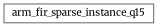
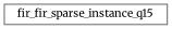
  digraph {
    rankdir=TB
    fontname=Merriweather
-   n1 [color=grey40 fillcolor=white fontname=Merriweather fontsize=10 height=0.2 label=arm_fir_sparse_instance_q15 shape=box style=filled width=0.4]
+   n1 [color=grey40 fillcolor=white fontname=Merriweather fontsize=10 height=0.2 label=fir_fir_sparse_instance_q15 shape=box style=filled width=0.4]
  }
